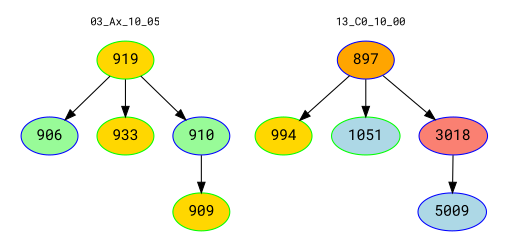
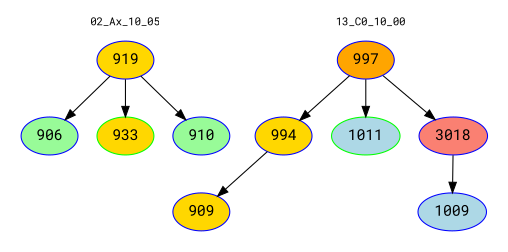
  digraph {
    fontname="Roboto Mono"
    node [color=blue fillcolor=gold fontname="Roboto Mono" style=filled]
    edge [color=black fontname="Roboto Mono"]
-   n1 [color=green label=919]
+   n1 [label=919]
    n2 [fillcolor=palegreen label=906]
    n3 [color=green label=933]
    n4 [fillcolor=palegreen label=910]
-   n5 [color=green label=909]
-   n6 [fillcolor=orange label=897]
-   n7 [color=green label=994]
-   n8 [color=green fillcolor=lightblue label=1051]
+   n5 [label=909]
+   n6 [fillcolor=orange label=997]
+   n7 [label=994]
+   n8 [color=green fillcolor=lightblue label=1011]
    n9 [fillcolor=salmon label=3018]
-   n10 [fillcolor=lightblue label=5009]
+   n10 [fillcolor=lightblue label=1009]
    subgraph cluster_1 {
      color=white
      fontsize=10
-     label="03_Ax_10_05"
+     label="02_Ax_10_05"
      n1
      n2
      n3
      n4
      n5
    }
    subgraph cluster_2 {
      color=white
      fontsize=10
      label="13_C0_10_00"
      n6
      n7
      n8
      n9
      n10
    }
    n1 -> n2
    n1 -> n3
    n1 -> n4
-   n4 -> n5
+   n7 -> n5
    n6 -> n7
    n6 -> n8
    n6 -> n9
    n9 -> n10
  }
